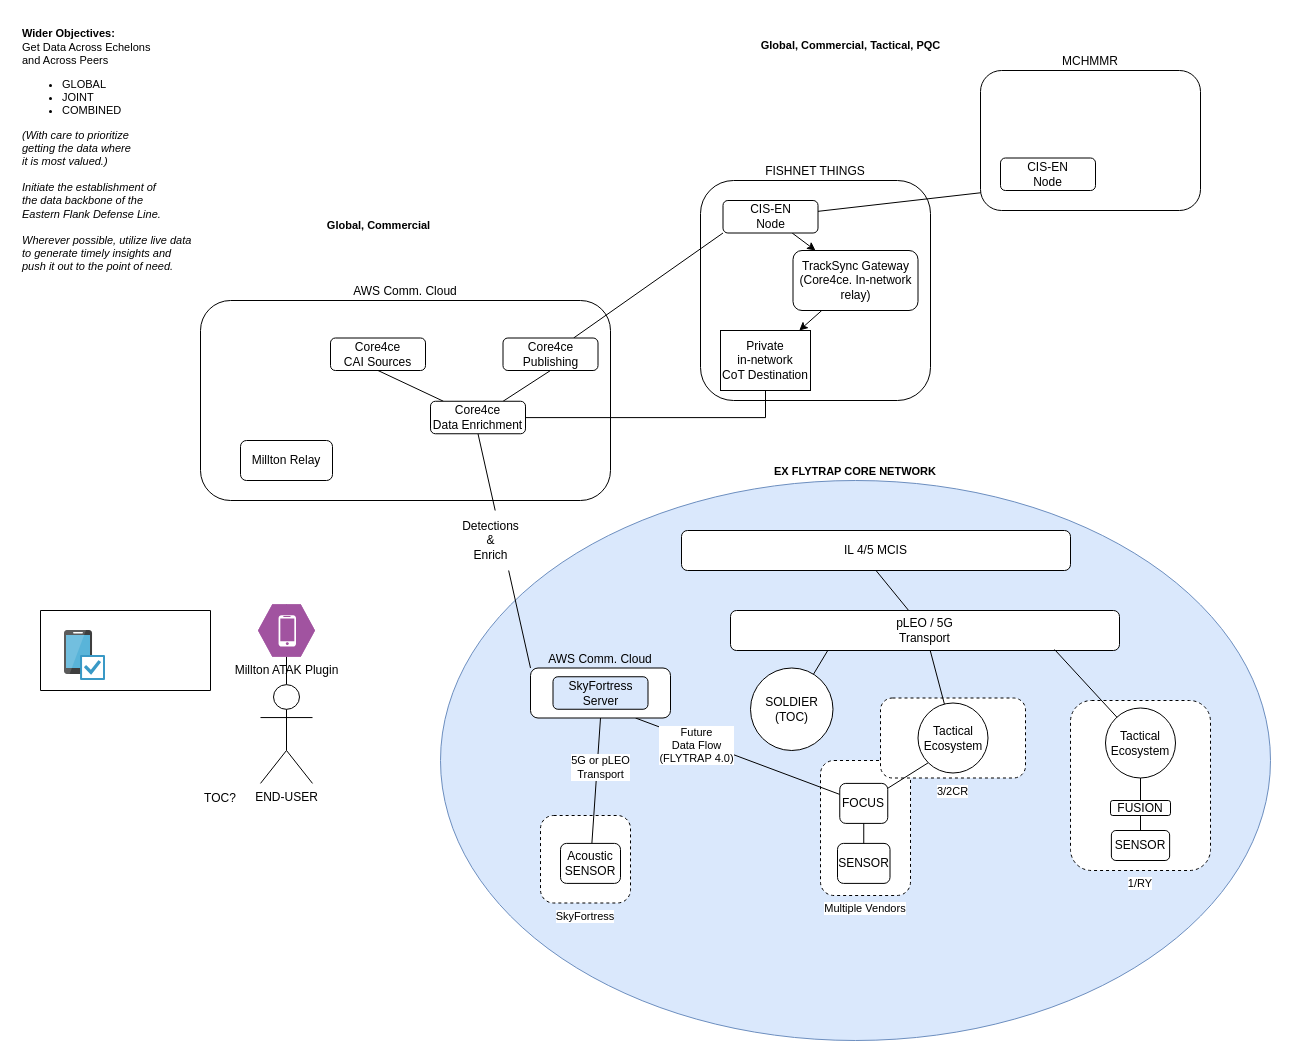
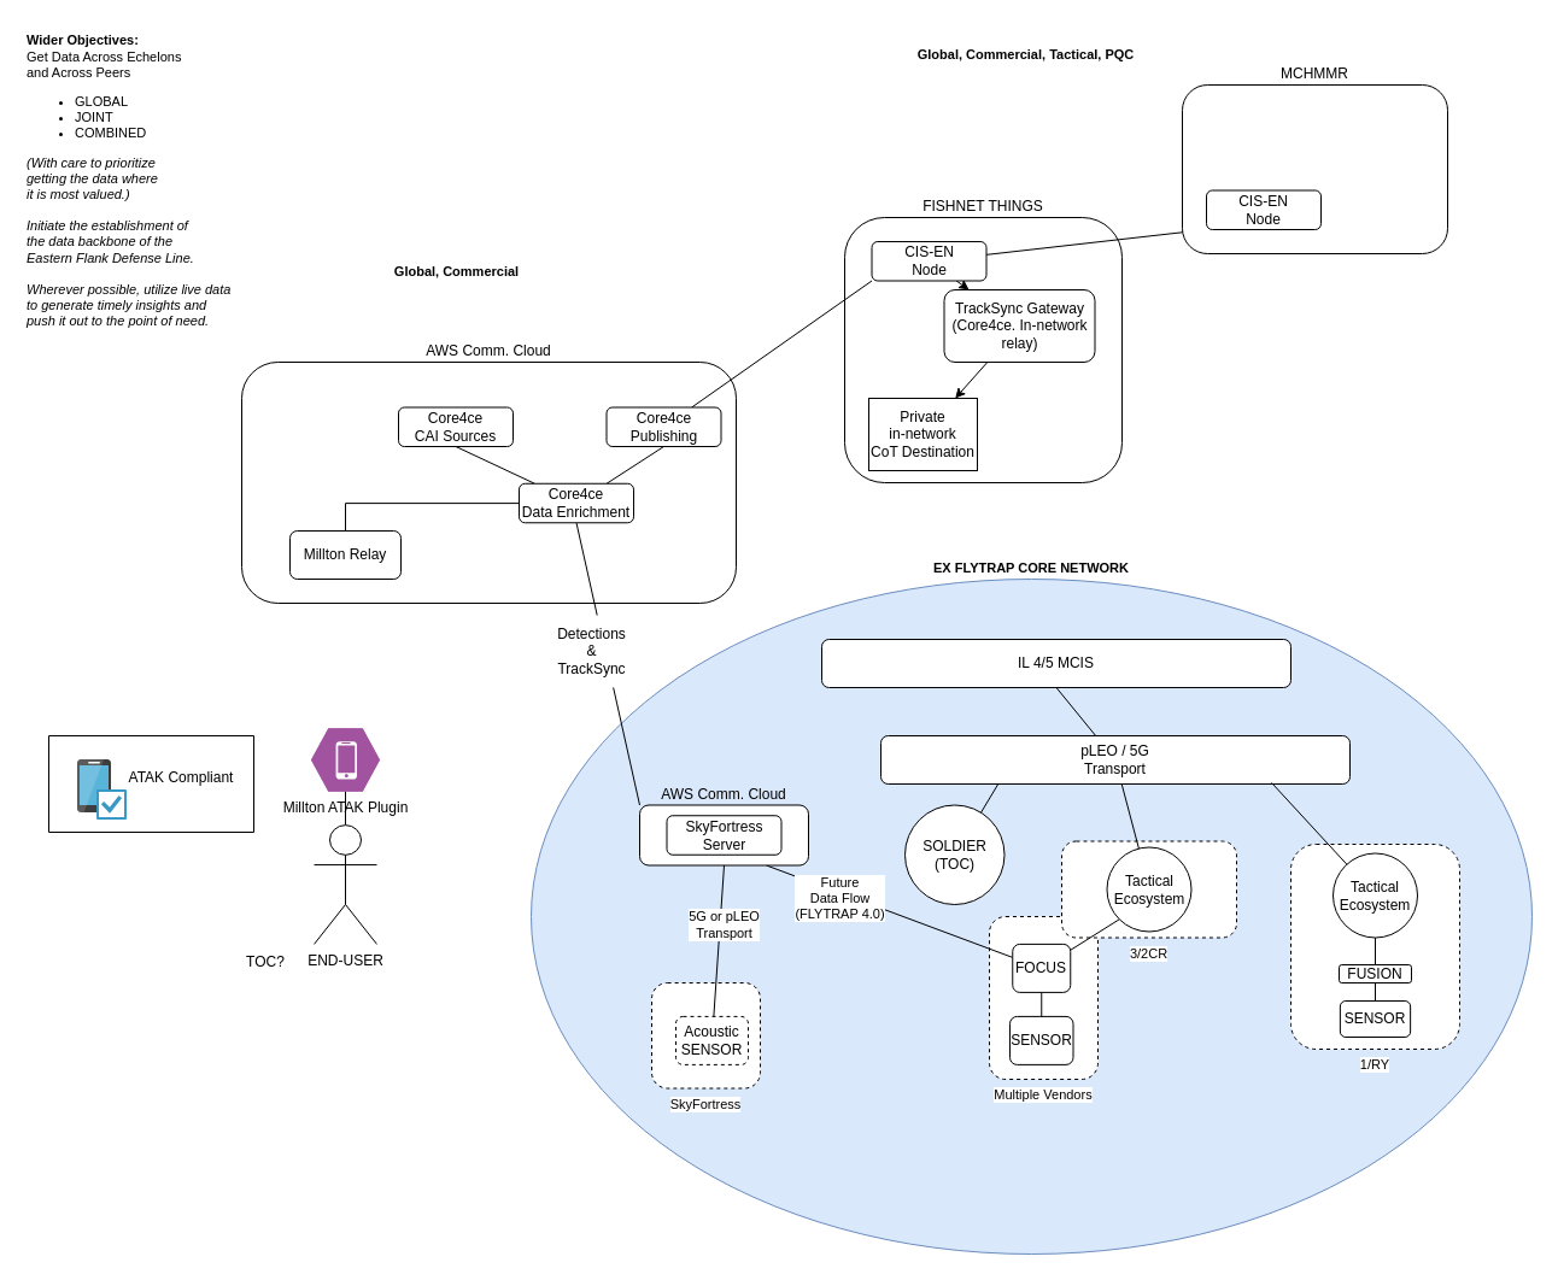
  <mxCell id="0" />
  <mxCell id="1" parent="0" />
  <mxCell id="2" value="FISHNET THINGS" style="rounded=1;whiteSpace=wrap;html=1;labelPosition=center;verticalLabelPosition=top;align=center;verticalAlign=bottom;" parent="1" vertex="1"><mxGeometry x="700" y="180" width="230" height="220" as="geometry" /></mxCell>
  <mxCell id="3" value="AWS Comm. Cloud" style="rounded=1;whiteSpace=wrap;html=1;labelPosition=center;verticalLabelPosition=top;align=center;verticalAlign=bottom;" parent="1" vertex="1"><mxGeometry x="200" y="300" width="410" height="200" as="geometry" /></mxCell>
  <mxCell id="4" value="&lt;div&gt;&lt;b&gt;Wider Objectives:&lt;/b&gt;&lt;/div&gt;&lt;div&gt;Get Data Across Echelons&amp;nbsp;&lt;/div&gt;&lt;div&gt;and Across Peers&lt;/div&gt;&lt;ul&gt;&lt;li&gt;GLOBAL&lt;/li&gt;&lt;li&gt;JOINT&lt;/li&gt;&lt;li&gt;COMBINED&lt;/li&gt;&lt;/ul&gt;&lt;div&gt;&lt;i&gt;(With care to prioritize&amp;nbsp;&lt;/i&gt;&lt;/div&gt;&lt;div&gt;&lt;i&gt;getting the data where&amp;nbsp;&lt;/i&gt;&lt;/div&gt;&lt;div&gt;&lt;i&gt;it is most valued.)&lt;/i&gt;&lt;/div&gt;&lt;div&gt;&lt;i&gt;&lt;br&gt;&lt;/i&gt;&lt;/div&gt;&lt;div&gt;&lt;i&gt;Initiate the establishment of&lt;/i&gt;&lt;/div&gt;&lt;div&gt;&lt;i&gt;the data backbone of the&lt;/i&gt;&lt;/div&gt;&lt;div&gt;&lt;i&gt;Eastern Flank Defense Line.&lt;/i&gt;&lt;/div&gt;&lt;div&gt;&lt;i&gt;&lt;br&gt;&lt;/i&gt;&lt;/div&gt;&lt;div&gt;&lt;i&gt;Wherever possible, utilize live data&lt;/i&gt;&lt;/div&gt;&lt;div&gt;&lt;i&gt;to generate timely insights and&lt;/i&gt;&lt;/div&gt;&lt;div&gt;&lt;i&gt;push it out to the point of need.&lt;/i&gt;&lt;/div&gt;" style="text;html=1;align=left;verticalAlign=middle;resizable=0;points=[];autosize=1;strokeColor=none;fillColor=none;fontFamily=Helvetica;fontSize=11;fontColor=default;labelBackgroundColor=default;" parent="1" vertex="1"><mxGeometry x="20" y="20" width="190" height="260" as="geometry" /></mxCell>
  <mxCell id="5" value="&lt;b&gt;EX FLYTRAP CORE NETWORK&lt;/b&gt;" style="ellipse;whiteSpace=wrap;html=1;fontFamily=Helvetica;fontSize=11;labelBackgroundColor=default;fillColor=#dae8fc;strokeColor=#6c8ebf;labelPosition=center;verticalLabelPosition=top;align=center;verticalAlign=bottom;" parent="1" vertex="1"><mxGeometry x="440" y="480" width="830" height="560" as="geometry" /></mxCell>
  <mxCell id="6" value="1/RY" style="rounded=1;whiteSpace=wrap;html=1;fontFamily=Helvetica;fontSize=11;fontColor=default;labelBackgroundColor=default;dashed=1;labelPosition=center;verticalLabelPosition=bottom;align=center;verticalAlign=top;" parent="1" vertex="1"><mxGeometry x="1070" y="700" width="140" height="170" as="geometry" /></mxCell>
  <mxCell id="7" value="Multiple Vendors" style="rounded=1;whiteSpace=wrap;html=1;fontFamily=Helvetica;fontSize=11;fontColor=default;labelBackgroundColor=default;dashed=1;labelPosition=center;verticalLabelPosition=bottom;align=center;verticalAlign=top;" parent="1" vertex="1"><mxGeometry x="820" y="760" width="90" height="135" as="geometry" /></mxCell>
  <mxCell id="8" value="3/2CR" style="rounded=1;whiteSpace=wrap;html=1;fontFamily=Helvetica;fontSize=11;fontColor=default;labelBackgroundColor=default;dashed=1;labelPosition=center;verticalLabelPosition=bottom;align=center;verticalAlign=top;" parent="1" vertex="1"><mxGeometry x="880" y="697.5" width="145" height="80" as="geometry" /></mxCell>
  <mxCell id="9" style="edgeStyle=none;shape=connector;rounded=0;orthogonalLoop=1;jettySize=auto;html=1;entryX=0.5;entryY=1;entryDx=0;entryDy=0;strokeColor=default;align=center;verticalAlign=middle;fontFamily=Helvetica;fontSize=11;fontColor=default;labelBackgroundColor=default;startFill=0;endArrow=none;" parent="1" source="10" target="29" edge="1"><mxGeometry relative="1" as="geometry" /></mxCell>
  <mxCell id="10" value="pLEO / 5G&lt;div&gt;Transport&lt;/div&gt;" style="rounded=1;whiteSpace=wrap;html=1;" parent="1" vertex="1"><mxGeometry x="730" y="610" width="389" height="40" as="geometry" /></mxCell>
  <mxCell id="11" style="edgeStyle=none;shape=connector;rounded=0;orthogonalLoop=1;jettySize=auto;html=1;entryX=0.5;entryY=1;entryDx=0;entryDy=0;strokeColor=default;align=center;verticalAlign=middle;fontFamily=Helvetica;fontSize=11;fontColor=default;labelBackgroundColor=default;startFill=0;endArrow=none;" parent="1" source="12" target="32" edge="1"><mxGeometry relative="1" as="geometry" /></mxCell>
  <mxCell id="12" value="FUSION" style="rounded=1;whiteSpace=wrap;html=1;" parent="1" vertex="1"><mxGeometry x="1110" y="800" width="60" height="15" as="geometry" /></mxCell>
  <mxCell id="13" style="rounded=0;orthogonalLoop=1;jettySize=auto;html=1;entryX=0.5;entryY=1;entryDx=0;entryDy=0;endArrow=none;startFill=0;" parent="1" source="14" target="12" edge="1"><mxGeometry relative="1" as="geometry"><mxPoint x="1322.5" y="1035" as="sourcePoint" /></mxGeometry></mxCell>
  <mxCell id="14" value="SENSOR" style="rounded=1;whiteSpace=wrap;html=1;" parent="1" vertex="1"><mxGeometry x="1110.88" y="830" width="58.25" height="30" as="geometry" /></mxCell>
  <mxCell id="15" style="edgeStyle=none;shape=connector;rounded=0;orthogonalLoop=1;jettySize=auto;html=1;entryX=0.75;entryY=1;entryDx=0;entryDy=0;strokeColor=default;align=center;verticalAlign=middle;fontFamily=Helvetica;fontSize=11;fontColor=default;labelBackgroundColor=default;startFill=0;endArrow=none;" parent="1" source="18" target="22" edge="1"><mxGeometry relative="1" as="geometry" /></mxCell>
  <mxCell id="16" value="Future&lt;div&gt;Data Flow&lt;/div&gt;&lt;div&gt;(FLYTRAP 4.0)&lt;/div&gt;" style="edgeLabel;html=1;align=center;verticalAlign=middle;resizable=0;points=[];fontFamily=Helvetica;fontSize=11;fontColor=default;labelBackgroundColor=default;" parent="15" connectable="0" vertex="1"><mxGeometry x="0.395" y="4" relative="1" as="geometry"><mxPoint as="offset" /></mxGeometry></mxCell>
  <mxCell id="17" style="edgeStyle=none;shape=connector;rounded=0;orthogonalLoop=1;jettySize=auto;html=1;entryX=0;entryY=1;entryDx=0;entryDy=0;strokeColor=default;align=center;verticalAlign=middle;fontFamily=Helvetica;fontSize=11;fontColor=default;labelBackgroundColor=default;startFill=0;endArrow=none;" parent="1" source="18" target="31" edge="1"><mxGeometry relative="1" as="geometry" /></mxCell>
  <mxCell id="18" value="FOCUS" style="rounded=1;whiteSpace=wrap;html=1;" parent="1" vertex="1"><mxGeometry x="839.25" y="782.9" width="48" height="40" as="geometry" /></mxCell>
  <mxCell id="19" value="SENSOR" style="rounded=1;whiteSpace=wrap;html=1;" parent="1" vertex="1"><mxGeometry x="837" y="842.9" width="52.5" height="40" as="geometry" /></mxCell>
  <mxCell id="20" value="" style="rounded=0;orthogonalLoop=1;jettySize=auto;html=1;entryX=0.5;entryY=1;entryDx=0;entryDy=0;endArrow=none;startFill=0;" parent="1" source="19" target="18" edge="1"><mxGeometry relative="1" as="geometry"><mxPoint x="777" y="935" as="sourcePoint" /><mxPoint x="792" y="995" as="targetPoint" /></mxGeometry></mxCell>
  <mxCell id="21" style="edgeStyle=none;shape=connector;rounded=0;orthogonalLoop=1;jettySize=auto;html=1;entryX=0.5;entryY=1;entryDx=0;entryDy=0;strokeColor=default;align=center;verticalAlign=middle;fontFamily=Helvetica;fontSize=11;fontColor=default;labelBackgroundColor=default;startFill=0;endArrow=none;exitX=0;exitY=0;exitDx=0;exitDy=0;" parent="1" source="22" target="39" edge="1"><mxGeometry relative="1" as="geometry" /></mxCell>
  <mxCell id="22" value="AWS Comm. Cloud" style="rounded=1;whiteSpace=wrap;html=1;labelPosition=center;verticalLabelPosition=top;align=center;verticalAlign=bottom;" parent="1" vertex="1"><mxGeometry x="530" y="667.5" width="140" height="50" as="geometry" /></mxCell>
  <mxCell id="23" value="SkyFortress" style="rounded=1;whiteSpace=wrap;html=1;fontFamily=Helvetica;fontSize=11;fontColor=default;labelBackgroundColor=default;dashed=1;labelPosition=center;verticalLabelPosition=bottom;align=center;verticalAlign=top;" parent="1" vertex="1"><mxGeometry y="815" width="90" height="87.5" as="geometry" x="540" /></mxCell>
  <mxCell id="24" style="edgeStyle=none;shape=connector;rounded=0;orthogonalLoop=1;jettySize=auto;html=1;entryX=0.5;entryY=1;entryDx=0;entryDy=0;strokeColor=default;align=center;verticalAlign=middle;fontFamily=Helvetica;fontSize=11;fontColor=default;labelBackgroundColor=default;startFill=0;endArrow=none;" parent="1" source="26" target="22" edge="1"><mxGeometry relative="1" as="geometry" /></mxCell>
  <mxCell id="25" value="5G or pLEO&lt;div&gt;Transport&lt;/div&gt;" style="edgeLabel;html=1;align=center;verticalAlign=middle;resizable=0;points=[];fontFamily=Helvetica;fontSize=11;fontColor=default;labelBackgroundColor=default;" parent="24" connectable="0" vertex="1"><mxGeometry x="0.245" y="-3" relative="1" as="geometry"><mxPoint y="1" as="offset" /></mxGeometry></mxCell>
- <mxCell id="26" value="Acoustic SENSOR" style="rounded=1;whiteSpace=wrap;html=1;" parent="1" vertex="1"><mxGeometry x="560" y="842.9" width="60" height="40" as="geometry" /></mxCell>
+ <mxCell id="26" value="Acoustic SENSOR" style="rounded=1;whiteSpace=wrap;html=1;dashed=1;" parent="1" vertex="1"><mxGeometry x="560" y="842.9" width="60" height="40" as="geometry" /></mxCell>
  <mxCell id="27" style="edgeStyle=none;shape=connector;rounded=0;orthogonalLoop=1;jettySize=auto;html=1;entryX=0.25;entryY=1;entryDx=0;entryDy=0;strokeColor=default;align=center;verticalAlign=middle;fontFamily=Helvetica;fontSize=11;fontColor=default;labelBackgroundColor=default;startFill=0;endArrow=none;" parent="1" source="28" target="10" edge="1"><mxGeometry relative="1" as="geometry" /></mxCell>
  <mxCell id="28" value="SOLDIER&lt;div&gt;(TOC)&lt;/div&gt;" style="ellipse;whiteSpace=wrap;html=1;aspect=fixed;labelPosition=center;verticalLabelPosition=middle;align=center;verticalAlign=middle;" parent="1" vertex="1"><mxGeometry x="750" y="667.5" width="82.5" height="82.5" as="geometry" /></mxCell>
  <mxCell id="29" value="IL 4/5 MCIS" style="rounded=1;whiteSpace=wrap;html=1;" parent="1" vertex="1"><mxGeometry x="681" y="530" width="389" height="40" as="geometry" /></mxCell>
  <mxCell id="30" style="edgeStyle=none;shape=connector;rounded=0;orthogonalLoop=1;jettySize=auto;html=1;strokeColor=default;align=center;verticalAlign=middle;fontFamily=Helvetica;fontSize=11;fontColor=default;labelBackgroundColor=default;startFill=0;endArrow=none;" parent="1" source="31" target="10" edge="1"><mxGeometry relative="1" as="geometry" /></mxCell>
  <mxCell id="31" value="Tactical&lt;div&gt;Ecosystem&lt;/div&gt;" style="ellipse;whiteSpace=wrap;html=1;aspect=fixed;labelPosition=center;verticalLabelPosition=middle;align=center;verticalAlign=middle;" parent="1" vertex="1"><mxGeometry x="917.5" y="702.5" width="70" height="70" as="geometry" /></mxCell>
  <mxCell id="32" value="Tactical&lt;div&gt;Ecosystem&lt;/div&gt;" style="ellipse;whiteSpace=wrap;html=1;aspect=fixed;labelPosition=center;verticalLabelPosition=middle;align=center;verticalAlign=middle;" parent="1" vertex="1"><mxGeometry x="1105" y="707.5" width="70" height="70" as="geometry" /></mxCell>
  <mxCell id="33" style="edgeStyle=none;shape=connector;rounded=0;orthogonalLoop=1;jettySize=auto;html=1;entryX=0.833;entryY=0.975;entryDx=0;entryDy=0;entryPerimeter=0;strokeColor=default;align=center;verticalAlign=middle;fontFamily=Helvetica;fontSize=11;fontColor=default;labelBackgroundColor=default;startFill=0;endArrow=none;" parent="1" source="32" target="10" edge="1"><mxGeometry relative="1" as="geometry" /></mxCell>
  <mxCell id="34" value="&lt;b&gt;Global, Commercial&lt;/b&gt;" style="text;html=1;align=center;verticalAlign=middle;resizable=0;points=[];autosize=1;strokeColor=none;fillColor=none;fontFamily=Helvetica;fontSize=11;fontColor=default;labelBackgroundColor=default;" parent="1" vertex="1"><mxGeometry x="312.5" y="210" width="130" height="30" as="geometry" /></mxCell>
- <mxCell id="35" value="SkyFortress&lt;div&gt;Server&lt;/div&gt;" style="rounded=1;whiteSpace=wrap;html=1;fillColor=#dae8fc;" parent="1" vertex="1"><mxGeometry x="552.5" y="676.25" width="95" height="32.5" as="geometry" /></mxCell>
+ <mxCell id="35" value="SkyFortress&lt;div&gt;Server&lt;/div&gt;" style="rounded=1;whiteSpace=wrap;html=1;" parent="1" vertex="1"><mxGeometry x="552.5" y="676.25" width="95" height="32.5" as="geometry" /></mxCell>
  <mxCell id="36" style="edgeStyle=none;shape=connector;rounded=0;orthogonalLoop=1;jettySize=auto;html=1;entryX=0.5;entryY=1;entryDx=0;entryDy=0;strokeColor=default;align=center;verticalAlign=middle;fontFamily=Helvetica;fontSize=11;fontColor=default;labelBackgroundColor=default;startFill=0;endArrow=none;" parent="1" source="39" target="40" edge="1"><mxGeometry relative="1" as="geometry" /></mxCell>
  <mxCell id="37" style="edgeStyle=none;shape=connector;rounded=0;orthogonalLoop=1;jettySize=auto;html=1;entryX=0.5;entryY=1;entryDx=0;entryDy=0;strokeColor=default;align=center;verticalAlign=middle;fontFamily=Helvetica;fontSize=11;fontColor=default;labelBackgroundColor=default;startFill=0;endArrow=none;" parent="1" source="39" target="42" edge="1"><mxGeometry relative="1" as="geometry" /></mxCell>
- <mxCell id="38" style="edgeStyle=orthogonalEdgeStyle;rounded=0;orthogonalLoop=1;jettySize=auto;html=1;endArrow=none;startFill=0;" parent="1" source="39" target="58" edge="1"><mxGeometry relative="1" as="geometry" /></mxCell>
+ <mxCell id="38" style="edgeStyle=orthogonalEdgeStyle;rounded=0;orthogonalLoop=1;jettySize=auto;html=1;entryX=0.5;entryY=0;entryDx=0;entryDy=0;endArrow=none;startFill=0;" parent="1" source="39" target="49" edge="1"><mxGeometry relative="1" as="geometry" /></mxCell>
  <mxCell id="39" value="Core4ce&lt;div&gt;Data Enrichment&lt;/div&gt;" style="rounded=1;whiteSpace=wrap;html=1;" parent="1" vertex="1"><mxGeometry x="430" y="400.75" width="95" height="32.5" as="geometry" /></mxCell>
  <mxCell id="40" value="Core4ce&lt;div&gt;CAI Sources&lt;/div&gt;" style="rounded=1;whiteSpace=wrap;html=1;" parent="1" vertex="1"><mxGeometry x="330" y="337.5" width="95" height="32.5" as="geometry" /></mxCell>
  <mxCell id="41" style="edgeStyle=none;shape=connector;rounded=0;orthogonalLoop=1;jettySize=auto;html=1;entryX=0;entryY=1;entryDx=0;entryDy=0;strokeColor=default;align=center;verticalAlign=middle;fontFamily=Helvetica;fontSize=11;fontColor=default;labelBackgroundColor=default;startFill=0;endArrow=none;" parent="1" source="42" target="45" edge="1"><mxGeometry relative="1" as="geometry" /></mxCell>
  <mxCell id="42" value="Core4ce&lt;div&gt;Publishing&lt;/div&gt;" style="rounded=1;whiteSpace=wrap;html=1;" parent="1" vertex="1"><mxGeometry x="502.5" y="337.5" width="95" height="32.5" as="geometry" /></mxCell>
  <mxCell id="43" style="edgeStyle=none;shape=connector;rounded=0;orthogonalLoop=1;jettySize=auto;html=1;entryX=0;entryY=1;entryDx=0;entryDy=0;strokeColor=default;align=center;verticalAlign=middle;fontFamily=Helvetica;fontSize=11;fontColor=default;labelBackgroundColor=default;startFill=0;endArrow=none;" parent="1" source="45" target="47" edge="1"><mxGeometry relative="1" as="geometry" /></mxCell>
  <mxCell id="44" style="rounded=0;orthogonalLoop=1;jettySize=auto;html=1;" parent="1" source="45" target="60" edge="1"><mxGeometry relative="1" as="geometry" /></mxCell>
  <mxCell id="45" value="CIS-EN&lt;div&gt;Node&lt;/div&gt;" style="rounded=1;whiteSpace=wrap;html=1;" parent="1" vertex="1"><mxGeometry x="722.5" y="200" width="95" height="32.5" as="geometry" /></mxCell>
  <mxCell id="46" value="MCHMMR" style="rounded=1;whiteSpace=wrap;html=1;labelPosition=center;verticalLabelPosition=top;align=center;verticalAlign=bottom;" parent="1" vertex="1"><mxGeometry x="980" y="70" width="220" height="140" as="geometry" /></mxCell>
  <mxCell id="47" value="CIS-EN&lt;div&gt;Node&lt;/div&gt;" style="rounded=1;whiteSpace=wrap;html=1;" parent="1" vertex="1"><mxGeometry x="1000" y="157.5" width="95" height="32.5" as="geometry" /></mxCell>
  <mxCell id="48" value="&lt;b&gt;Global, Commercial, Tactical, PQC&lt;/b&gt;" style="text;html=1;align=center;verticalAlign=middle;resizable=0;points=[];autosize=1;strokeColor=none;fillColor=none;fontFamily=Helvetica;fontSize=11;fontColor=default;labelBackgroundColor=default;" parent="1" vertex="1"><mxGeometry x="750" y="30" width="200" height="30" as="geometry" /></mxCell>
  <mxCell id="49" value="Millton Relay" style="rounded=1;whiteSpace=wrap;html=1;" parent="1" vertex="1"><mxGeometry x="240" y="440" width="92" height="40" as="geometry" /></mxCell>
  <mxCell id="50" style="rounded=0;orthogonalLoop=1;jettySize=auto;html=1;endArrow=none;startFill=0;exitX=0.5;exitY=0;exitDx=0;exitDy=0;exitPerimeter=0;" parent="1" source="52" target="51" edge="1"><mxGeometry relative="1" as="geometry"><mxPoint x="236" y="601.87" as="sourcePoint" /></mxGeometry></mxCell>
  <mxCell id="51" value="END-USER" style="shape=umlActor;verticalLabelPosition=bottom;verticalAlign=top;html=1;outlineConnect=0;" parent="1" vertex="1"><mxGeometry x="260" y="684.15" width="52" height="98.75" as="geometry" /></mxCell>
  <mxCell id="52" value="Millton ATAK Plugin" style="verticalLabelPosition=bottom;sketch=0;html=1;fillColor=#A153A0;strokeColor=#ffffff;verticalAlign=top;align=center;points=[[0,0.5,0],[0.125,0.25,0],[0.25,0,0],[0.5,0,0],[0.75,0,0],[0.875,0.25,0],[1,0.5,0],[0.875,0.75,0],[0.75,1,0],[0.5,1,0],[0.125,0.75,0]];pointerEvents=1;shape=mxgraph.cisco_safe.compositeIcon;bgIcon=mxgraph.cisco_safe.design.blank_device;resIcon=mxgraph.cisco_safe.design.mobile_device;" parent="1" vertex="1"><mxGeometry x="257.5" y="603.75" width="57" height="52.5" as="geometry" /></mxCell>
  <mxCell id="53" value="TOC?" style="text;html=1;align=center;verticalAlign=middle;whiteSpace=wrap;rounded=0;" parent="1" vertex="1"><mxGeometry x="190" y="782.9" width="60" height="30" as="geometry" /></mxCell>
  <mxCell id="54" value="" style="swimlane;startSize=0;" parent="1" vertex="1"><mxGeometry x="40" y="610" width="170" height="80" as="geometry"><mxRectangle x="-630" y="1.87" width="50" height="40" as="alternateBounds" /></mxGeometry></mxCell>
  <mxCell id="55" value="" style="image;sketch=0;aspect=fixed;html=1;points=[];align=center;fontSize=12;image=img/lib/mscae/Device_Compliance.svg;" parent="54" vertex="1"><mxGeometry x="24" y="20" width="41" height="50" as="geometry" /></mxCell>
- <mxCell id="57" value="Detections&lt;br&gt;&amp;amp;&lt;br&gt;Enrich" style="text;html=1;align=center;verticalAlign=middle;resizable=0;points=[];autosize=1;fillColor=default;" parent="1" vertex="1"><mxGeometry x="450" y="510" width="80" height="60" as="geometry" /></mxCell>
+ <mxCell id="56" value="ATAK Compliant" style="text;html=1;align=center;verticalAlign=middle;whiteSpace=wrap;rounded=0;" parent="54" vertex="1"><mxGeometry x="65" y="20.0" width="90" height="30" as="geometry" /></mxCell>
+ <mxCell id="57" value="Detections&lt;br&gt;&amp;amp;&lt;br&gt;TrackSync" style="text;html=1;align=center;verticalAlign=middle;resizable=0;points=[];autosize=1;fillColor=default;" parent="1" vertex="1"><mxGeometry x="450" y="510" width="80" height="60" as="geometry" /></mxCell>
  <mxCell id="58" value="Private &lt;br&gt;in-network&lt;div&gt;CoT Destination&lt;/div&gt;" style="rounded=0;whiteSpace=wrap;html=1;" parent="1" vertex="1"><mxGeometry x="720" y="330" width="90" height="60" as="geometry" /></mxCell>
  <mxCell id="59" style="rounded=0;orthogonalLoop=1;jettySize=auto;html=1;" parent="1" source="60" target="58" edge="1"><mxGeometry relative="1" as="geometry" /></mxCell>
- <mxCell id="60" value="TrackSync Gateway&lt;br&gt;(Core4ce. In-network relay)" style="rounded=1;whiteSpace=wrap;html=1;" parent="1" vertex="1"><mxGeometry x="792.5" y="250" width="125" height="60" as="geometry" /></mxCell>
+ <mxCell id="60" value="TrackSync Gateway&lt;br&gt;(Core4ce. In-network relay)" style="rounded=1;whiteSpace=wrap;html=1;" parent="1" vertex="1"><mxGeometry x="782.5" y="240" width="125" height="60" as="geometry" /></mxCell>
  <mxCell id="61" value="" style="rounded=0;orthogonalLoop=1;jettySize=auto;html=1;endArrow=none;startFill=0;" parent="1" source="49" edge="1"><mxGeometry relative="1" as="geometry"><mxPoint x="240" y="460" as="sourcePoint" /><mxPoint x="240" y="460" as="targetPoint" /></mxGeometry></mxCell>
